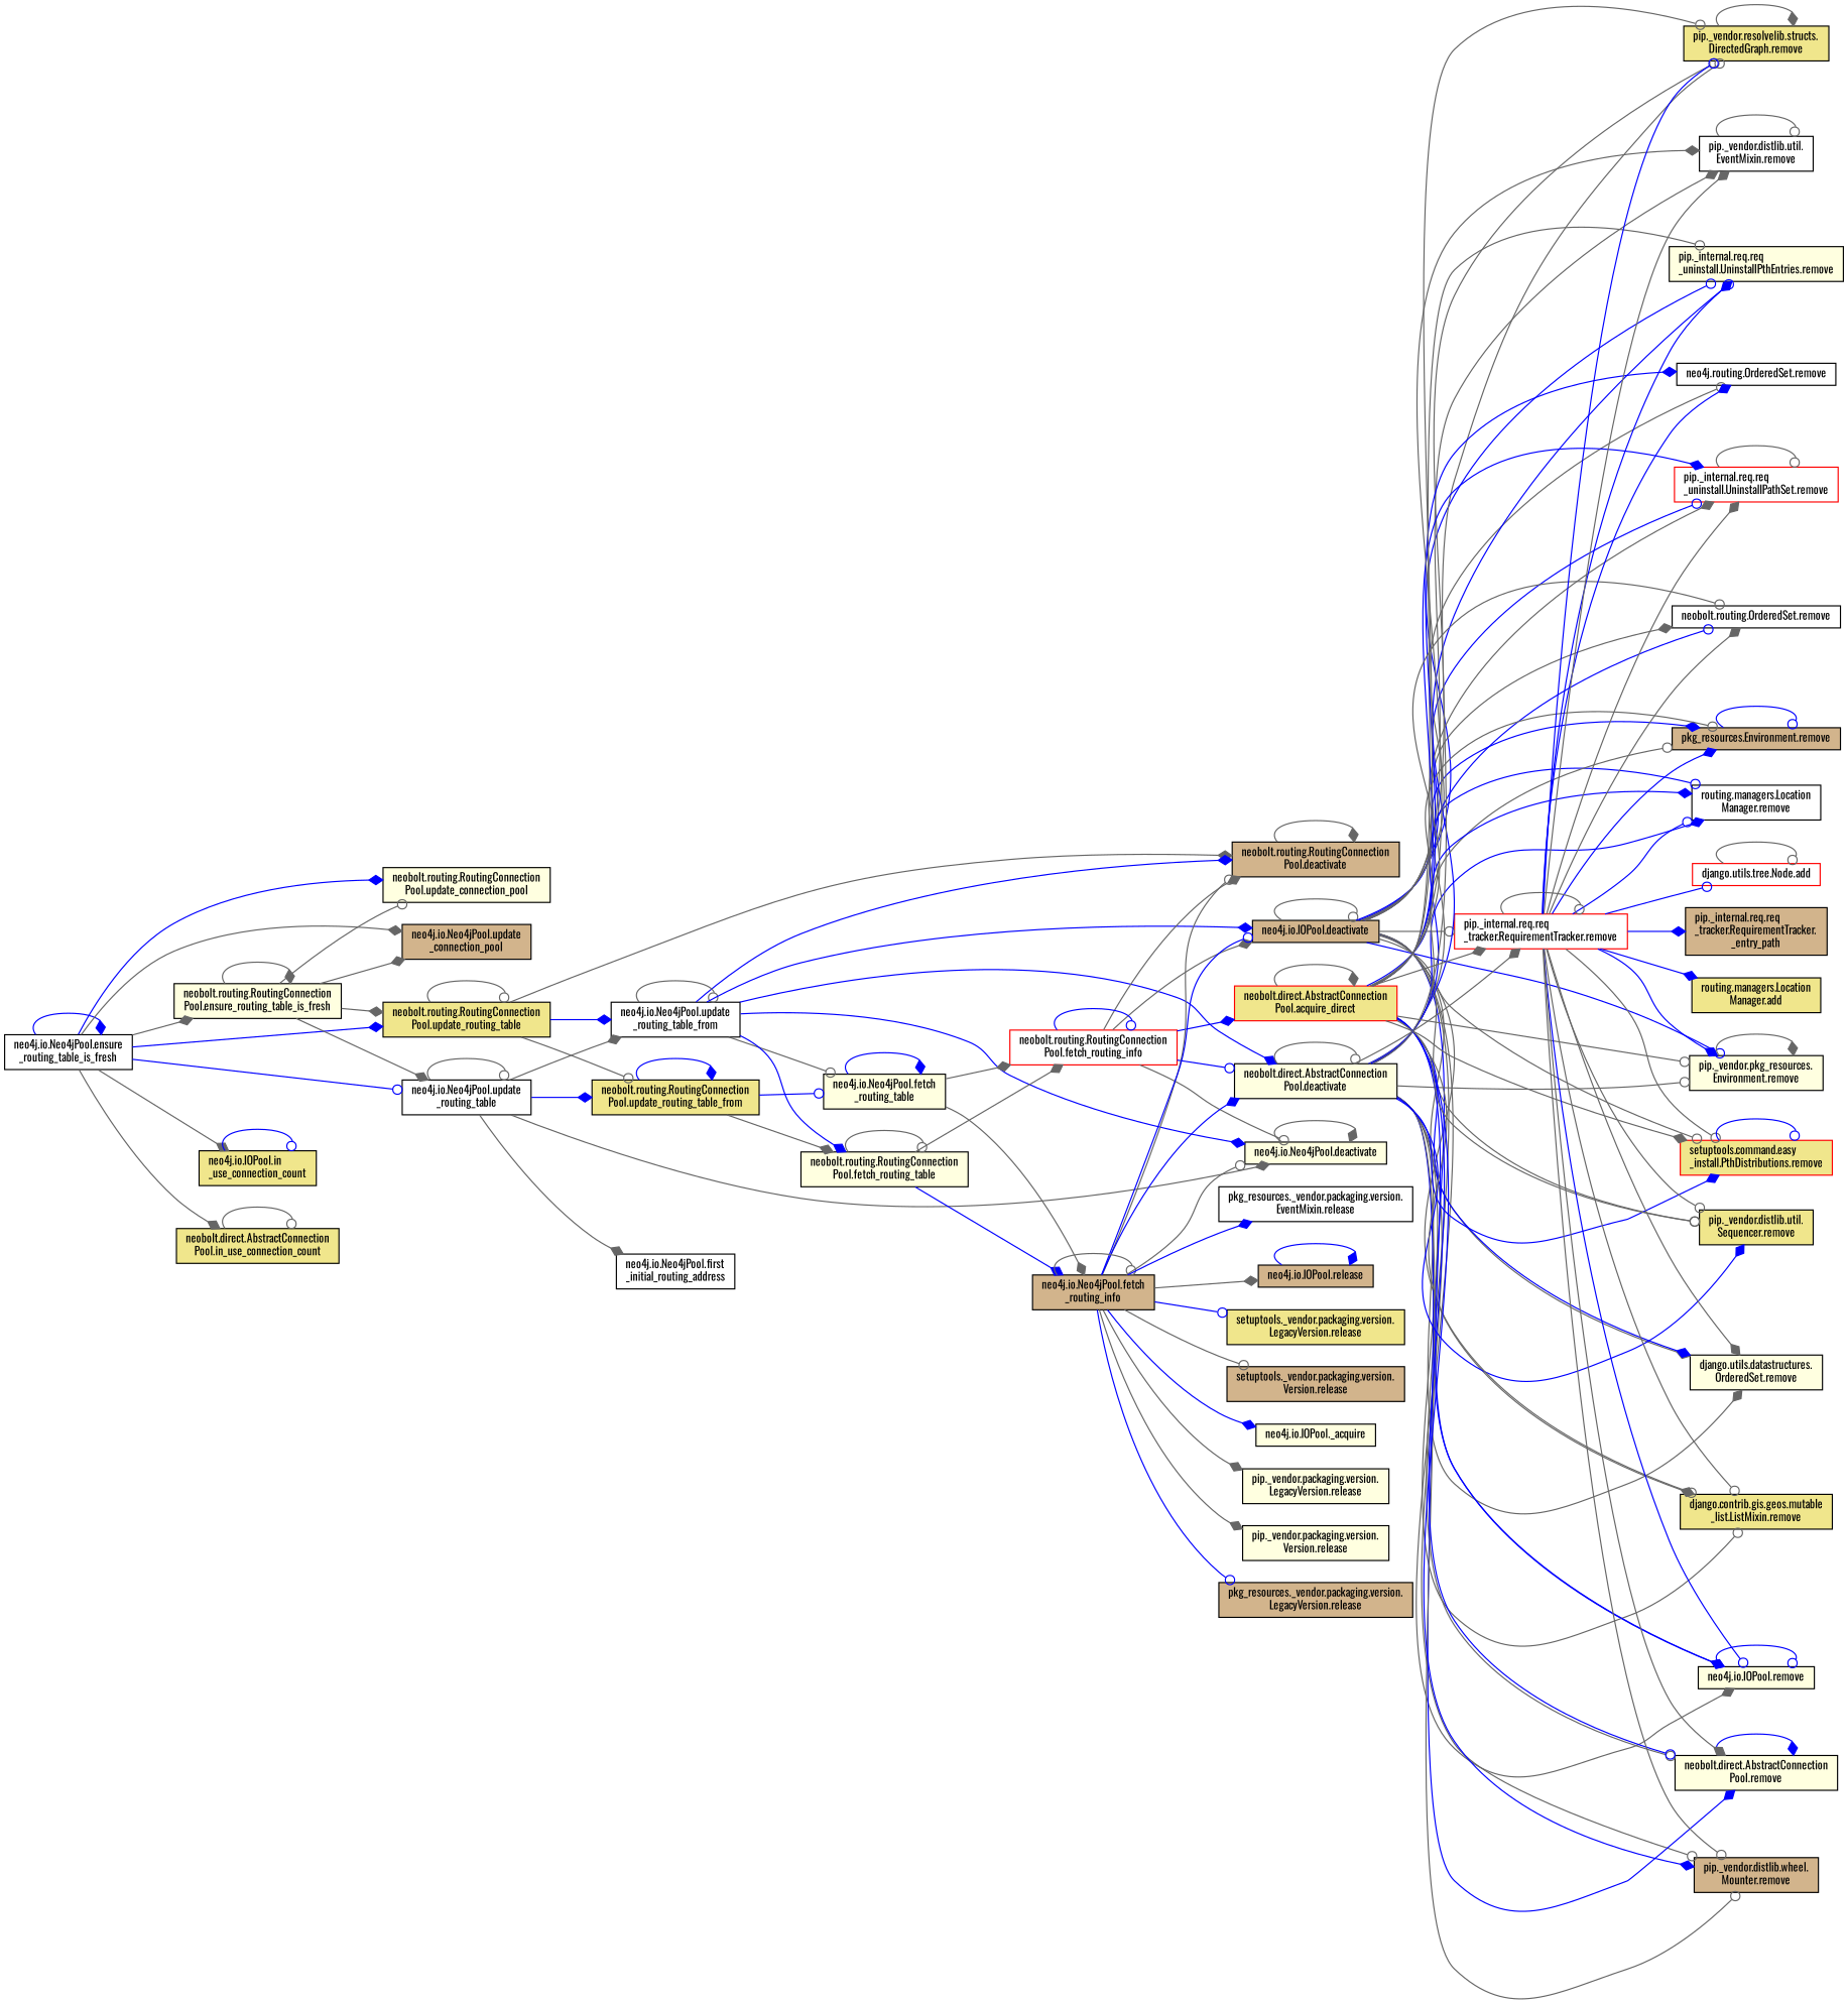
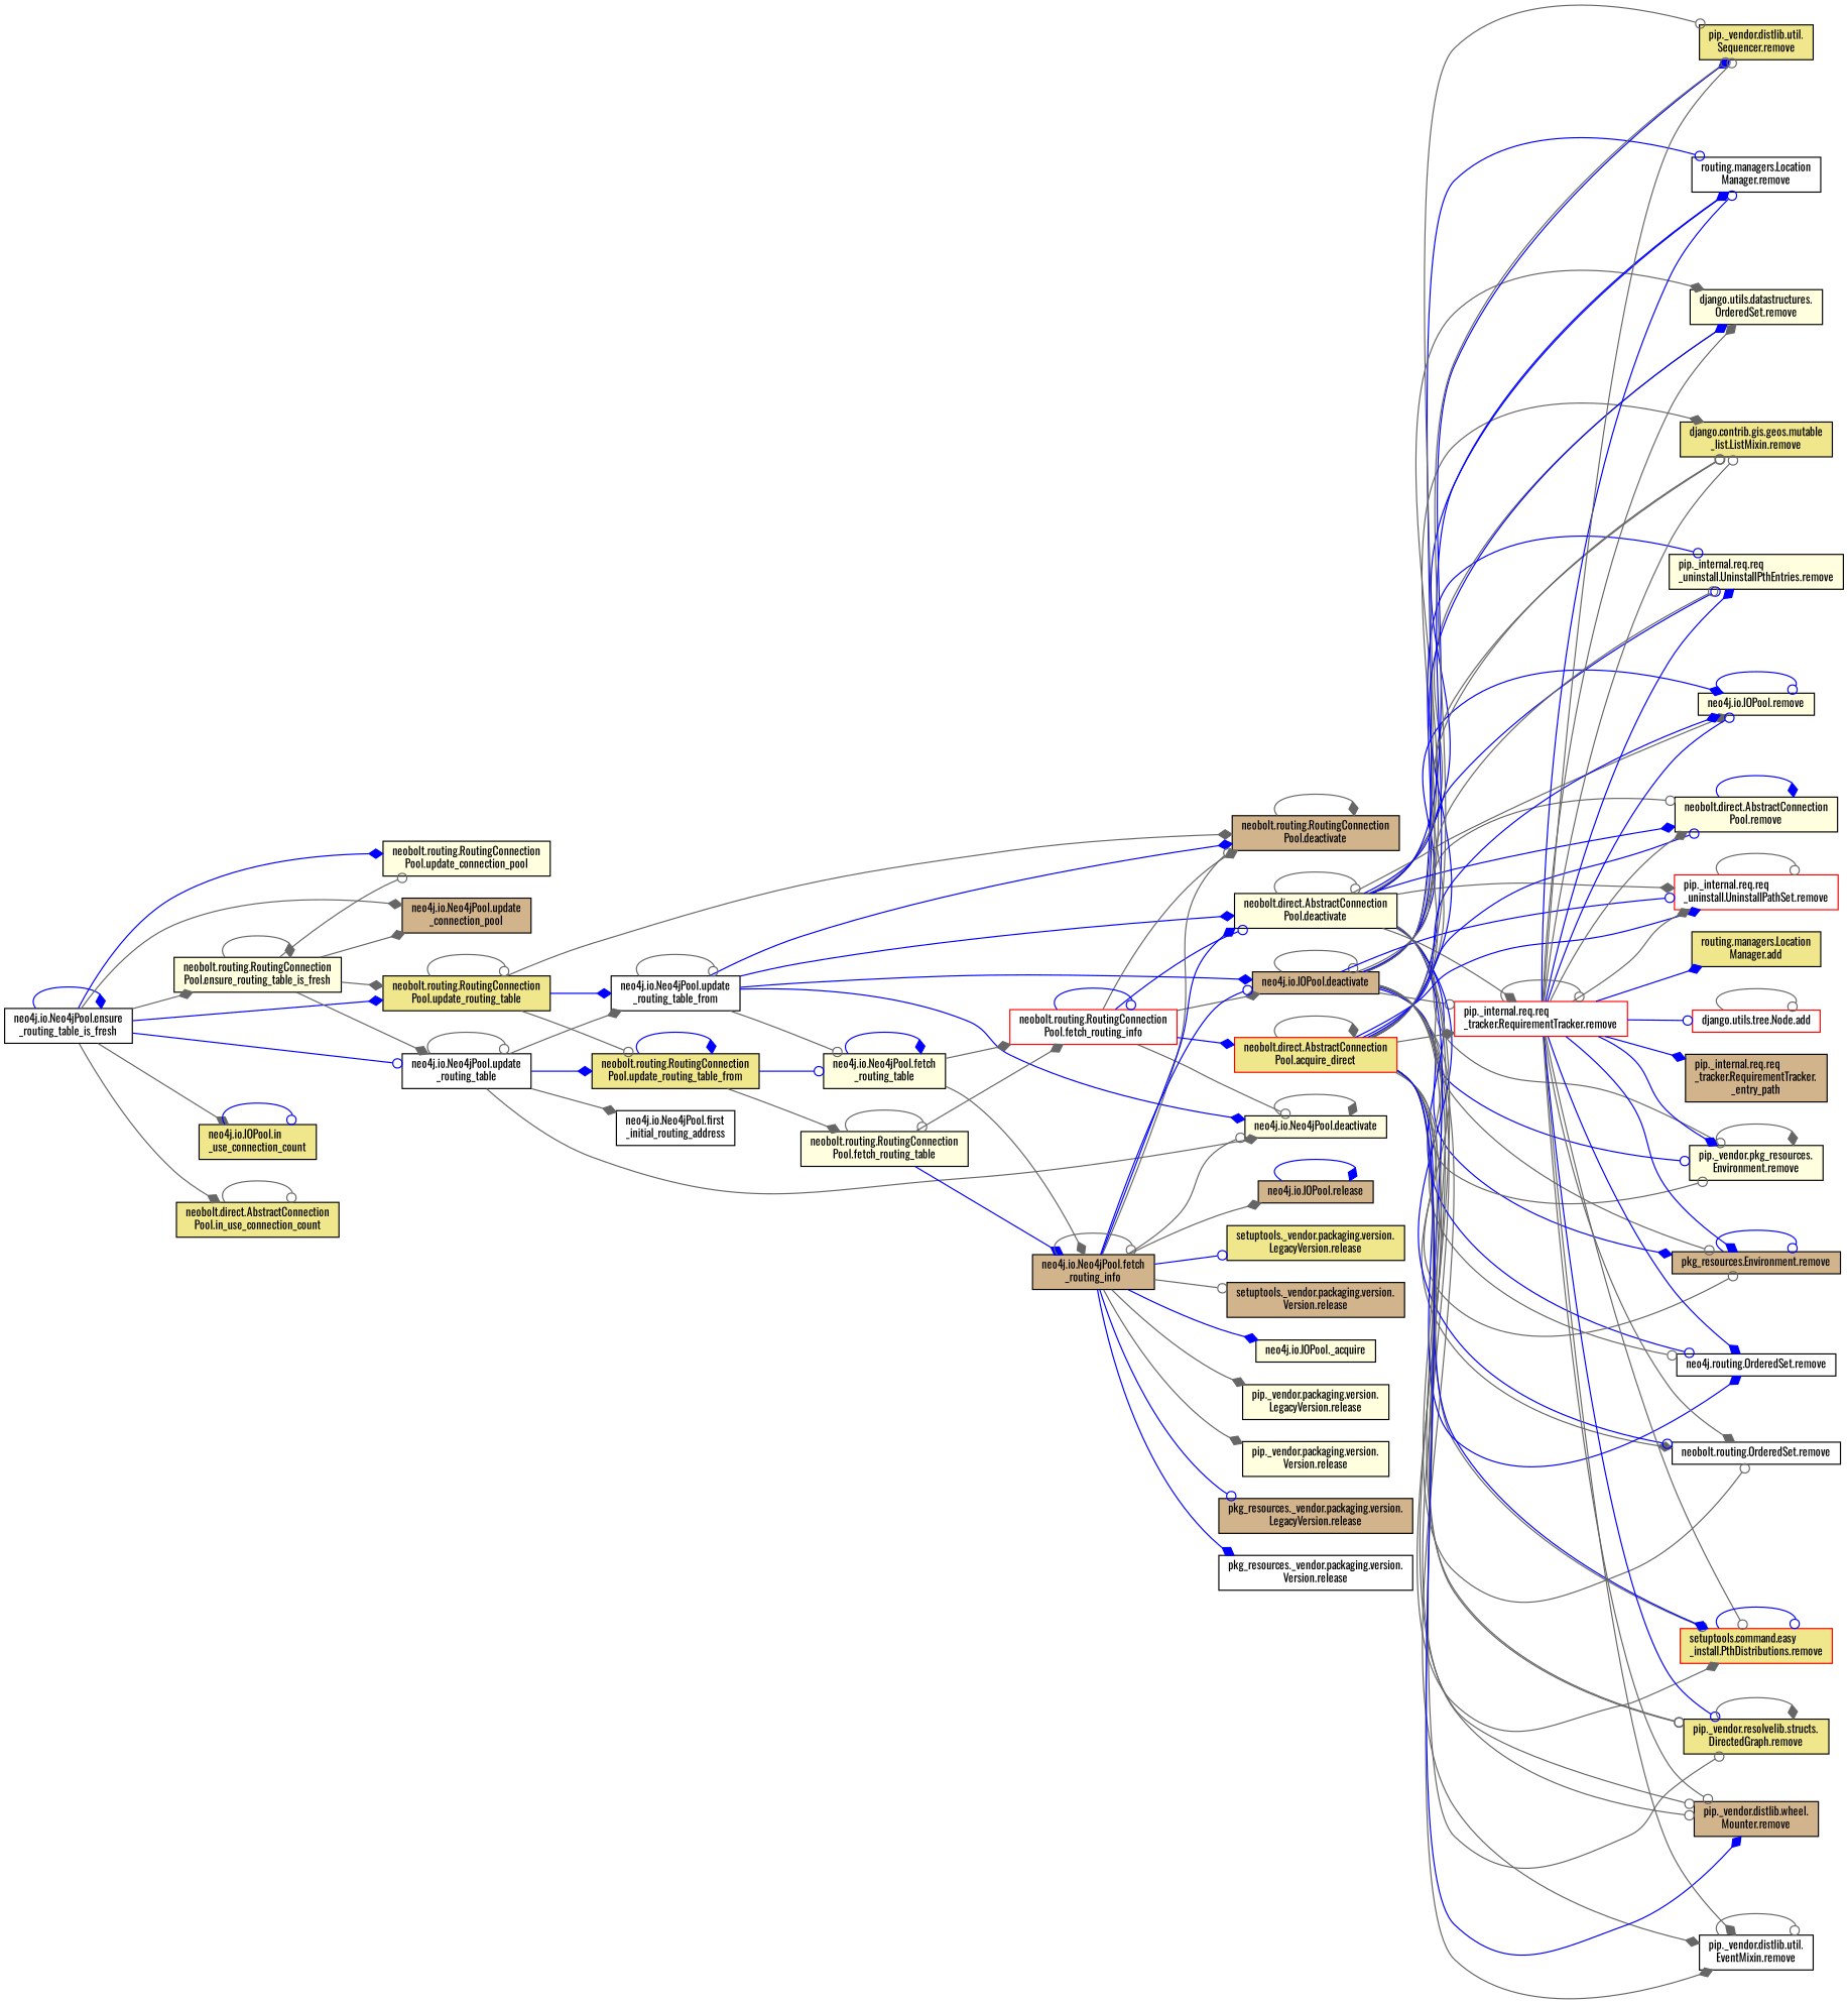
  digraph {
    fontname=Oswald
    rankdir=LR
    node [color=black fillcolor=lightyellow fontname=Oswald fontsize=10 shape=record style=filled]
    edge [arrowhead=diamond color=gray40 fontname=Oswald fontsize=10 labelfontname=Helvetica labelfontsize=10 style=solid]
    n1 [fillcolor=white fontcolor=black height=0.2 label="neo4j.io.Neo4jPool.ensure\l_routing_table_is_fresh" width=0.4]
    n2 [height=0.2 label="neobolt.routing.RoutingConnection\lPool.ensure_routing_table_is_fresh" width=0.4]
    n3 [height=0.2 label="neobolt.routing.RoutingConnection\lPool.update_connection_pool" width=0.4]
    n4 [fillcolor=tan height=0.2 label="neo4j.io.Neo4jPool.update\l_connection_pool" width=0.4]
    n5 [fillcolor=khaki height=0.2 label="neobolt.routing.RoutingConnection\lPool.update_routing_table" width=0.4]
    n6 [fillcolor=white height=0.2 label="neo4j.io.Neo4jPool.update\l_routing_table" width=0.4]
    n7 [fillcolor=khaki height=0.2 label="neo4j.io.IOPool.in\l_use_connection_count" width=0.4]
    n8 [fillcolor=khaki height=0.2 label="neobolt.direct.AbstractConnection\lPool.in_use_connection_count" width=0.4]
    n9 [fillcolor=tan height=0.2 label="neobolt.routing.RoutingConnection\lPool.deactivate" width=0.4]
    n10 [fillcolor=khaki height=0.2 label="neobolt.routing.RoutingConnection\lPool.update_routing_table_from" width=0.4]
    n11 [fillcolor=white height=0.2 label="neo4j.io.Neo4jPool.update\l_routing_table_from" width=0.4]
    n12 [height=0.2 label="neo4j.io.Neo4jPool.deactivate" width=0.4]
    n13 [fillcolor=white height=0.2 label="neo4j.io.Neo4jPool.first\l_initial_routing_address" width=0.4]
    n14 [height=0.2 label="neo4j.io.Neo4jPool.fetch\l_routing_table" width=0.4]
    n15 [height=0.2 label="neobolt.routing.RoutingConnection\lPool.fetch_routing_table" width=0.4]
    n16 [fillcolor=tan height=0.2 label="neo4j.io.IOPool.deactivate" width=0.4]
    n17 [height=0.2 label="neobolt.direct.AbstractConnection\lPool.deactivate" width=0.4]
    n18 [color=red fillcolor=white height=0.2 label="neobolt.routing.RoutingConnection\lPool.fetch_routing_info" width=0.4]
    n19 [fillcolor=tan height=0.2 label="neo4j.io.Neo4jPool.fetch\l_routing_info" width=0.4]
    n20 [color=red fillcolor=khaki height=0.2 label="neobolt.direct.AbstractConnection\lPool.acquire_direct" width=0.4]
    n21 [height=0.2 label="neo4j.io.IOPool._acquire" width=0.4]
    n22 [height=0.2 label="pip._vendor.packaging.version.\lLegacyVersion.release" width=0.4]
    n23 [height=0.2 label="pip._vendor.packaging.version.\lVersion.release" width=0.4]
    n24 [fillcolor=tan height=0.2 label="pkg_resources._vendor.packaging.version.\lLegacyVersion.release" width=0.4]
-   n25 [fillcolor=white height=0.2 label="pkg_resources._vendor.packaging.version.\lEventMixin.release" width=0.4]
+   n25 [fillcolor=white height=0.2 label="pkg_resources._vendor.packaging.version.\lVersion.release" width=0.4]
    n26 [fillcolor=tan height=0.2 label="neo4j.io.IOPool.release" width=0.4]
    n27 [fillcolor=khaki height=0.2 label="setuptools._vendor.packaging.version.\lLegacyVersion.release" width=0.4]
    n28 [fillcolor=tan height=0.2 label="setuptools._vendor.packaging.version.\lVersion.release" width=0.4]
    n29 [fillcolor=white height=0.2 label="routing.managers.Location\lManager.remove" width=0.4]
    n30 [height=0.2 label="django.utils.datastructures.\lOrderedSet.remove" width=0.4]
    n31 [fillcolor=khaki height=0.2 label="django.contrib.gis.geos.mutable\l_list.ListMixin.remove" width=0.4]
    n32 [height=0.2 label="pip._internal.req.req\l_uninstall.UninstallPthEntries.remove" width=0.4]
    n33 [height=0.2 label="neo4j.io.IOPool.remove" width=0.4]
    n34 [height=0.2 label="neobolt.direct.AbstractConnection\lPool.remove" width=0.4]
    n35 [color=red fillcolor=white height=0.2 label="pip._internal.req.req\l_uninstall.UninstallPathSet.remove" width=0.4]
    n36 [height=0.2 label="pip._vendor.pkg_resources.\lEnvironment.remove" width=0.4]
    n37 [fillcolor=tan height=0.2 label="pkg_resources.Environment.remove" width=0.4]
    n38 [fillcolor=white height=0.2 label="neo4j.routing.OrderedSet.remove" width=0.4]
    n39 [fillcolor=white height=0.2 label="neobolt.routing.OrderedSet.remove" width=0.4]
    n40 [fillcolor=white height=0.2 label="pip._vendor.distlib.util.\lEventMixin.remove" width=0.4]
    n41 [color=red fillcolor=white height=0.2 label="pip._internal.req.req\l_tracker.RequirementTracker.remove" width=0.4]
    n42 [color=red fillcolor=khaki height=0.2 label="setuptools.command.easy\l_install.PthDistributions.remove" width=0.4]
    n43 [fillcolor=khaki height=0.2 label="pip._vendor.resolvelib.structs.\lDirectedGraph.remove" width=0.4]
    n44 [fillcolor=tan height=0.2 label="pip._vendor.distlib.wheel.\lMounter.remove" width=0.4]
    n45 [fillcolor=khaki height=0.2 label="pip._vendor.distlib.util.\lSequencer.remove" width=0.4]
    n46 [fillcolor=tan height=0.2 label="pip._internal.req.req\l_tracker.RequirementTracker.\l_entry_path" width=0.4]
    n47 [fillcolor=khaki height=0.2 label="routing.managers.Location\lManager.add" width=0.4]
    n48 [color=red fillcolor=white height=0.2 label="django.utils.tree.Node.add" width=0.4]
    n1 -> n1 [color=blue]
    n1 -> n2
    n1 -> n3 [color=blue]
    n1 -> n4
    n1 -> n5 [color=blue]
    n1 -> n6 [arrowhead=odot color=blue]
    n1 -> n7
    n1 -> n8
    n2 -> n2
    n2 -> n3 [arrowhead=odot]
    n2 -> n4
    n2 -> n5
    n2 -> n6
    n5 -> n5 [arrowhead=odot]
    n5 -> n9
    n5 -> n10 [arrowhead=odot]
    n5 -> n11 [color=blue]
    n6 -> n6 [arrowhead=odot]
    n6 -> n10 [color=blue]
    n6 -> n11
    n6 -> n12
    n6 -> n13
    n7 -> n7 [arrowhead=odot color=blue]
    n8 -> n8 [arrowhead=odot]
    n9 -> n9
    n10 -> n10 [color=blue]
    n10 -> n14 [arrowhead=odot color=blue]
    n10 -> n15
    n11 -> n9 [color=blue]
    n11 -> n11 [arrowhead=odot]
    n11 -> n12 [color=blue]
    n11 -> n14 [arrowhead=odot]
-   n11 -> n15 [color=blue]
    n11 -> n16 [color=blue]
    n11 -> n17 [color=blue]
    n12 -> n12
    n14 -> n14 [color=blue]
    n14 -> n18
    n14 -> n19
    n15 -> n15 [arrowhead=odot]
    n15 -> n18
    n15 -> n19 [color=blue]
    n16 -> n16 [arrowhead=odot]
    n16 -> n29 [arrowhead=odot color=blue]
    n16 -> n30
    n16 -> n31
    n16 -> n32 [arrowhead=odot color=blue]
    n16 -> n33 [color=blue]
    n16 -> n34 [arrowhead=odot]
    n16 -> n35 [arrowhead=odot color=blue]
    n16 -> n36 [arrowhead=odot color=blue]
    n16 -> n37 [color=blue]
    n16 -> n38 [arrowhead=odot]
    n16 -> n39
    n16 -> n40
    n16 -> n41 [arrowhead=odot]
    n16 -> n42 [arrowhead=odot]
    n16 -> n43 [arrowhead=odot]
    n16 -> n44 [arrowhead=odot]
    n16 -> n45 [arrowhead=odot]
    n17 -> n17 [arrowhead=odot]
    n17 -> n29 [color=blue]
    n17 -> n30
    n17 -> n31 [arrowhead=odot]
    n17 -> n32 [arrowhead=odot color=blue]
    n17 -> n33
    n17 -> n34 [color=blue]
    n17 -> n35
    n17 -> n36 [arrowhead=odot]
    n17 -> n37 [arrowhead=odot]
+   n17 -> n38 [arrowhead=odot color=blue]
    n17 -> n39 [arrowhead=odot color=blue]
    n17 -> n41
    n17 -> n42 [color=blue]
    n17 -> n43 [arrowhead=odot]
    n17 -> n44 [arrowhead=odot]
    n17 -> n45 [color=blue]
    n18 -> n9
    n18 -> n12 [arrowhead=odot]
    n18 -> n16
    n18 -> n17 [arrowhead=odot color=blue]
    n18 -> n18 [arrowhead=odot color=blue]
    n18 -> n20 [color=blue]
    n19 -> n9 [arrowhead=odot]
    n19 -> n12 [arrowhead=odot]
    n19 -> n16 [arrowhead=odot color=blue]
    n19 -> n17 [color=blue]
    n19 -> n19 [arrowhead=odot]
    n19 -> n21 [color=blue]
    n19 -> n22
    n19 -> n23
    n19 -> n24 [arrowhead=odot color=blue]
    n19 -> n25 [color=blue]
    n19 -> n26
    n19 -> n27 [arrowhead=odot color=blue]
    n19 -> n28 [arrowhead=odot]
    n20 -> n20
    n20 -> n29 [color=blue]
    n20 -> n30 [color=blue]
    n20 -> n31 [arrowhead=odot]
    n20 -> n32 [arrowhead=odot]
    n20 -> n33 [color=blue]
    n20 -> n34 [arrowhead=odot color=blue]
    n20 -> n35 [color=blue]
    n20 -> n36 [arrowhead=odot]
    n20 -> n37 [arrowhead=odot]
    n20 -> n38 [color=blue]
    n20 -> n39 [arrowhead=odot]
    n20 -> n40
    n20 -> n41
    n20 -> n42
    n20 -> n43 [arrowhead=odot]
    n20 -> n44 [color=blue]
    n20 -> n45 [arrowhead=odot]
    n26 -> n26 [color=blue]
    n33 -> n33 [arrowhead=odot color=blue]
    n34 -> n34 [color=blue]
    n35 -> n35 [arrowhead=odot]
    n36 -> n36
    n37 -> n37 [arrowhead=odot color=blue]
    n40 -> n40 [arrowhead=odot]
    n41 -> n29 [arrowhead=odot color=blue]
    n41 -> n30
    n41 -> n31 [arrowhead=odot]
    n41 -> n32 [color=blue]
    n41 -> n33 [arrowhead=odot color=blue]
    n41 -> n34
    n41 -> n35
    n41 -> n36 [color=blue]
    n41 -> n37 [color=blue]
    n41 -> n38 [color=blue]
    n41 -> n39
    n41 -> n40
    n41 -> n41 [arrowhead=odot]
    n41 -> n42 [arrowhead=odot]
    n41 -> n43 [arrowhead=odot color=blue]
    n41 -> n44 [arrowhead=odot]
    n41 -> n45 [arrowhead=odot]
    n41 -> n46 [color=blue]
    n41 -> n47 [color=blue]
    n41 -> n48 [arrowhead=odot color=blue]
    n42 -> n42 [arrowhead=odot color=blue]
    n43 -> n43
    n48 -> n48 [arrowhead=odot]
  }
